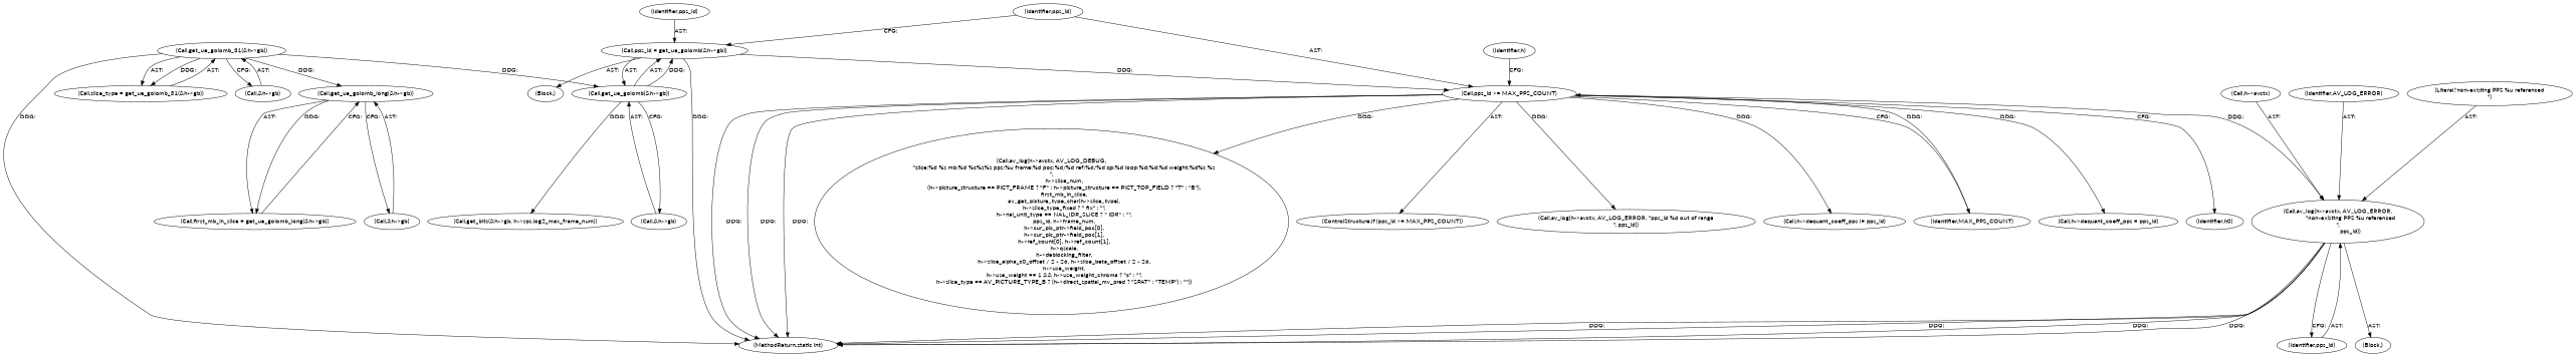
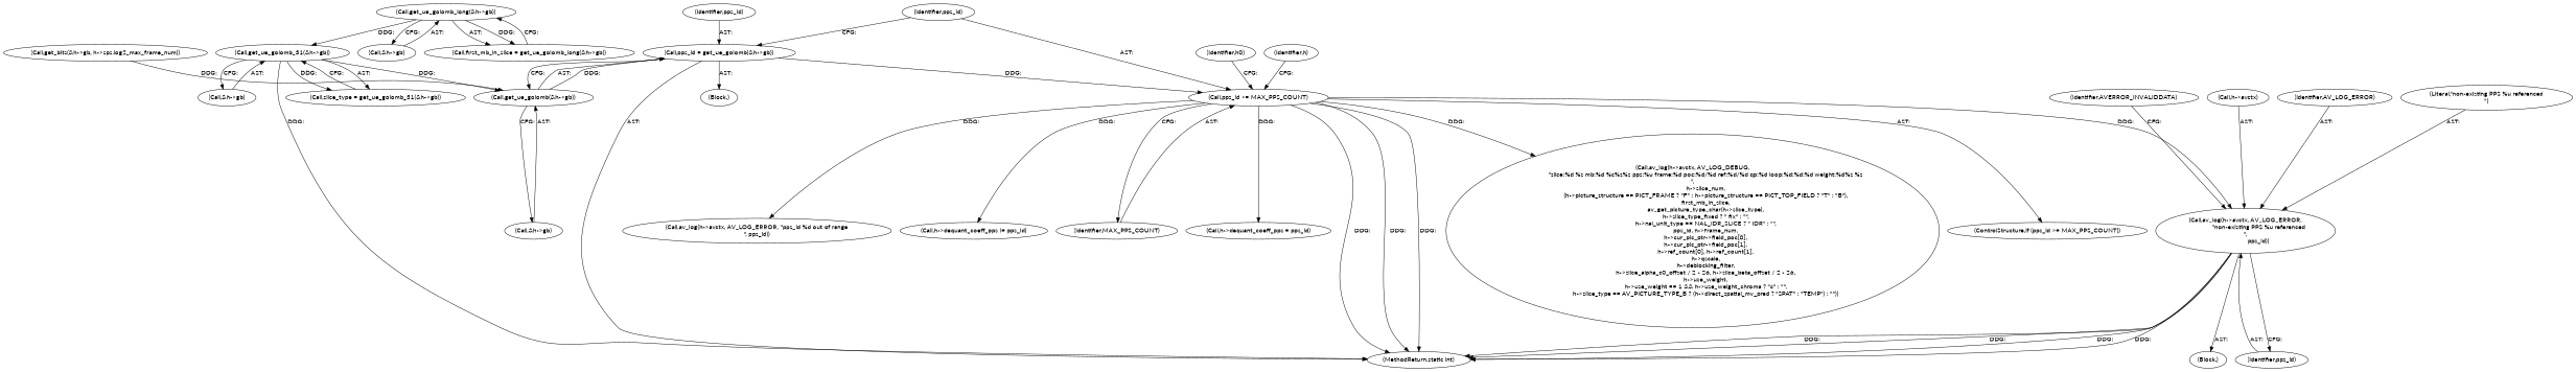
  digraph {
    fontname=Lato
    node [fontname=Lato]
    edge [fontname=Lato]
    n1 [label="(Call,av_log(h->avctx, AV_LOG_ERROR,\n               \"non-existing PPS %u referenced\n\",\n               pps_id))"]
    n2 [label="(Block,)"]
    n3 [label="(MethodReturn,static int)"]
    n4 [label="(Identifier,pps_id)"]
    n5 [label="(Call,pps_id >= MAX_PPS_COUNT)"]
    n6 [label="(Call,av_log(h->avctx, AV_LOG_DEBUG,\n               \"slice:%d %s mb:%d %c%s%s pps:%u frame:%d poc:%d/%d ref:%d/%d qp:%d loop:%d:%d:%d weight:%d%s %s\n\",\n               h->slice_num,\n               (h->picture_structure == PICT_FRAME ? \"F\" : h->picture_structure == PICT_TOP_FIELD ? \"T\" : \"B\"),\n               first_mb_in_slice,\n               av_get_picture_type_char(h->slice_type),\n               h->slice_type_fixed ? \" fix\" : \"\",\n               h->nal_unit_type == NAL_IDR_SLICE ? \" IDR\" : \"\",\n               pps_id, h->frame_num,\n               h->cur_pic_ptr->field_poc[0],\n               h->cur_pic_ptr->field_poc[1],\n               h->ref_count[0], h->ref_count[1],\n               h->qscale,\n               h->deblocking_filter,\n               h->slice_alpha_c0_offset / 2 - 26, h->slice_beta_offset / 2 - 26,\n               h->use_weight,\n               h->use_weight == 1 && h->use_weight_chroma ? \"c\" : \"\",\n               h->slice_type == AV_PICTURE_TYPE_B ? (h->direct_spatial_mv_pred ? \"SPAT\" : \"TEMP\") : \"\"))"]
    n7 [label="(ControlStructure,if (pps_id >= MAX_PPS_COUNT))"]
    n8 [label="(Call,av_log(h->avctx, AV_LOG_ERROR, \"pps_id %d out of range\n\", pps_id))"]
    n9 [label="(Call,h->dequant_coeff_pps != pps_id)"]
    n10 [label="(Identifier,MAX_PPS_COUNT)"]
    n11 [label="(Call,h->dequant_coeff_pps = pps_id)"]
    n12 [label="(Call,pps_id = get_ue_golomb(&h->gb))"]
    n13 [label="(Call,get_ue_golomb(&h->gb))"]
    n14 [label="(Block,)"]
    n15 [label="(Call,&h->gb)"]
    n16 [label="(Call,get_bits(&h->gb, h->sps.log2_max_frame_num))"]
    n17 [label="(Call,get_ue_golomb_31(&h->gb))"]
    n18 [label="(Call,slice_type = get_ue_golomb_31(&h->gb))"]
    n19 [label="(Call,&h->gb)"]
    n20 [label="(Call,get_ue_golomb_long(&h->gb))"]
    n21 [label="(Call,&h->gb)"]
    n22 [label="(Call,first_mb_in_slice = get_ue_golomb_long(&h->gb))"]
+   n23 [label="(Identifier,AVERROR_INVALIDDATA)"]
    n24 [label="(Identifier,pps_id)"]
    n25 [label="(Identifier,h0)"]
    n26 [label="(Identifier,pps_id)"]
    n27 [label="(Identifier,h)"]
    n28 [label="(Call,h->avctx)"]
    n29 [label="(Identifier,AV_LOG_ERROR)"]
    n30 [label="(Literal,\"non-existing PPS %u referenced\n\")"]
    n1 -> n2 [label="AST: "]
    n1 -> n3 [label="DDG: "]
    n1 -> n3 [label="DDG: "]
    n1 -> n3 [label="DDG: "]
    n1 -> n3 [label="DDG: "]
    n1 -> n4 [label="CFG: "]
    n4 -> n1 [label="AST: "]
    n5 -> n1 [label="DDG: "]
    n5 -> n3 [label="DDG: "]
    n5 -> n3 [label="DDG: "]
    n5 -> n3 [label="DDG: "]
    n5 -> n6 [label="DDG: "]
    n5 -> n7 [label="AST: "]
    n5 -> n8 [label="DDG: "]
    n5 -> n9 [label="DDG: "]
    n5 -> n10 [label="CFG: "]
    n5 -> n11 [label="DDG: "]
-   n10 -> n5 [label="DDG: "]
-   n12 -> n3 [label="DDG: "]
+   n10 -> n5 [label="AST: "]
+   n12 -> n3 [label="AST: "]
    n12 -> n5 [label="DDG: "]
-   n12 -> n13 [label="AST: "]
+   n12 -> n13 [label="CFG: "]
    n12 -> n14 [label="AST: "]
    n13 -> n12 [label="AST: "]
    n13 -> n12 [label="DDG: "]
    n13 -> n15 [label="CFG: "]
-   n13 -> n16 [label="DDG: "]
+   n16 -> n13 [label="DDG: "]
    n15 -> n13 [label="AST: "]
    n17 -> n3 [label="DDG: "]
    n17 -> n13 [label="DDG: "]
    n17 -> n18 [label="AST: "]
    n17 -> n18 [label="DDG: "]
    n17 -> n19 [label="CFG: "]
-   n18 -> n17 [label="AST: "]
+   n18 -> n17 [label="CFG: "]
    n19 -> n17 [label="AST: "]
-   n17 -> n20 [label="DDG: "]
+   n20 -> n17 [label="DDG: "]
    n20 -> n21 [label="CFG: "]
    n20 -> n22 [label="AST: "]
    n20 -> n22 [label="DDG: "]
    n21 -> n20 [label="AST: "]
    n22 -> n20 [label="CFG: "]
+   n23 -> n1 [label="CFG: "]
    n24 -> n12 [label="AST: "]
-   n5 -> n25 [label="CFG: "]
+   n25 -> n5 [label="CFG: "]
    n26 -> n5 [label="AST: "]
    n26 -> n12 [label="CFG: "]
    n27 -> n5 [label="CFG: "]
    n28 -> n1 [label="AST: "]
    n29 -> n1 [label="AST: "]
    n30 -> n1 [label="AST: "]
  }
